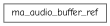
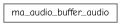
  digraph {
    rankdir=LR
    fontname="Comic Neue"
-   n1 [color=grey40 fillcolor=white fontname="Comic Neue" fontsize=10 height=0.2 label=ma_audio_buffer_ref shape=box style=filled width=0.4]
+   n1 [color=grey40 fillcolor=white fontname="Comic Neue" fontsize=10 height=0.2 label=ma_audio_buffer_audio shape=box style=filled width=0.4]
  }
